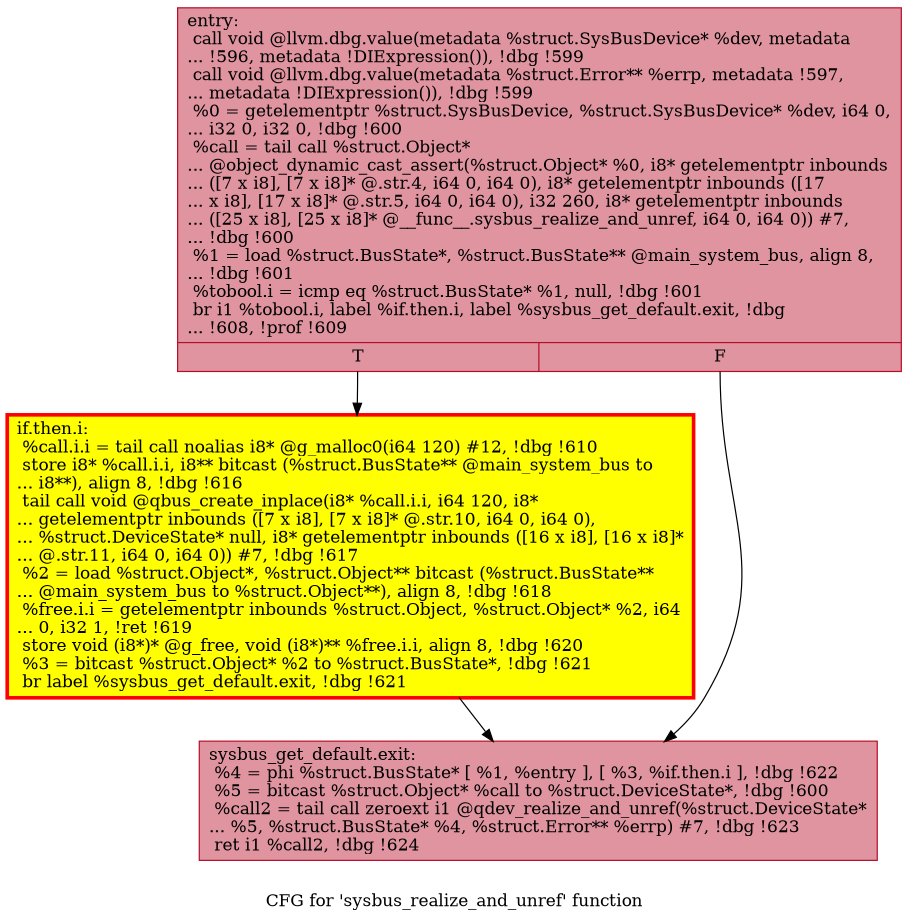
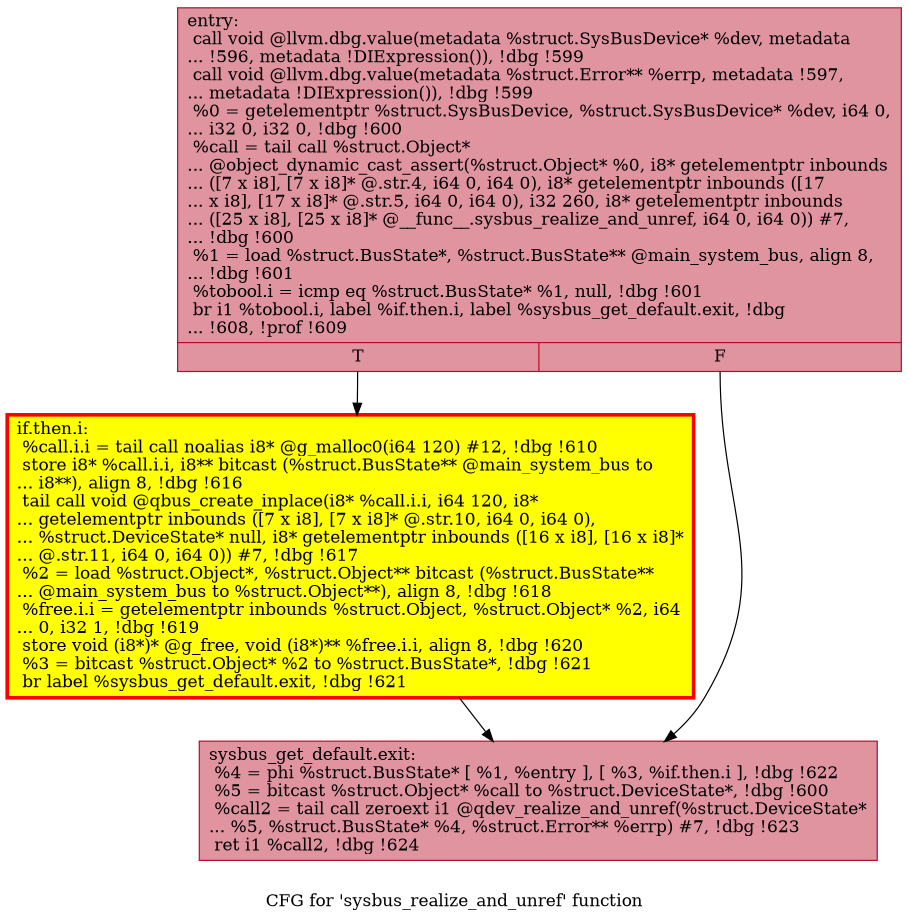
  digraph {
    label="CFG for 'sysbus_realize_and_unref' function"
    node [color="#b70d28ff" fillcolor="#b70d2870" shape=record style=filled]
    n1 [label="{entry:\l  call void @llvm.dbg.value(metadata %struct.SysBusDevice* %dev, metadata\l... !596, metadata !DIExpression()), !dbg !599\l  call void @llvm.dbg.value(metadata %struct.Error** %errp, metadata !597,\l... metadata !DIExpression()), !dbg !599\l  %0 = getelementptr %struct.SysBusDevice, %struct.SysBusDevice* %dev, i64 0,\l... i32 0, i32 0, !dbg !600\l  %call = tail call %struct.Object*\l... @object_dynamic_cast_assert(%struct.Object* %0, i8* getelementptr inbounds\l... ([7 x i8], [7 x i8]* @.str.4, i64 0, i64 0), i8* getelementptr inbounds ([17\l... x i8], [17 x i8]* @.str.5, i64 0, i64 0), i32 260, i8* getelementptr inbounds\l... ([25 x i8], [25 x i8]* @__func__.sysbus_realize_and_unref, i64 0, i64 0)) #7,\l... !dbg !600\l  %1 = load %struct.BusState*, %struct.BusState** @main_system_bus, align 8,\l... !dbg !601\l  %tobool.i = icmp eq %struct.BusState* %1, null, !dbg !601\l  br i1 %tobool.i, label %if.then.i, label %sysbus_get_default.exit, !dbg\l... !608, !prof !609\l|{<s0>T|<s1>F}}"]
-   n2 [color=red fillcolor=yellow label="{if.then.i:                                        \l  %call.i.i = tail call noalias i8* @g_malloc0(i64 120) #12, !dbg !610\l  store i8* %call.i.i, i8** bitcast (%struct.BusState** @main_system_bus to\l... i8**), align 8, !dbg !616\l  tail call void @qbus_create_inplace(i8* %call.i.i, i64 120, i8*\l... getelementptr inbounds ([7 x i8], [7 x i8]* @.str.10, i64 0, i64 0),\l... %struct.DeviceState* null, i8* getelementptr inbounds ([16 x i8], [16 x i8]*\l... @.str.11, i64 0, i64 0)) #7, !dbg !617\l  %2 = load %struct.Object*, %struct.Object** bitcast (%struct.BusState**\l... @main_system_bus to %struct.Object**), align 8, !dbg !618\l  %free.i.i = getelementptr inbounds %struct.Object, %struct.Object* %2, i64\l... 0, i32 1, !ret !619\l  store void (i8*)* @g_free, void (i8*)** %free.i.i, align 8, !dbg !620\l  %3 = bitcast %struct.Object* %2 to %struct.BusState*, !dbg !621\l  br label %sysbus_get_default.exit, !dbg !621\l}" penwidth=3.0]
+   n2 [color=red fillcolor=yellow label="{if.then.i:                                        \l  %call.i.i = tail call noalias i8* @g_malloc0(i64 120) #12, !dbg !610\l  store i8* %call.i.i, i8** bitcast (%struct.BusState** @main_system_bus to\l... i8**), align 8, !dbg !616\l  tail call void @qbus_create_inplace(i8* %call.i.i, i64 120, i8*\l... getelementptr inbounds ([7 x i8], [7 x i8]* @.str.10, i64 0, i64 0),\l... %struct.DeviceState* null, i8* getelementptr inbounds ([16 x i8], [16 x i8]*\l... @.str.11, i64 0, i64 0)) #7, !dbg !617\l  %2 = load %struct.Object*, %struct.Object** bitcast (%struct.BusState**\l... @main_system_bus to %struct.Object**), align 8, !dbg !618\l  %free.i.i = getelementptr inbounds %struct.Object, %struct.Object* %2, i64\l... 0, i32 1, !dbg !619\l  store void (i8*)* @g_free, void (i8*)** %free.i.i, align 8, !dbg !620\l  %3 = bitcast %struct.Object* %2 to %struct.BusState*, !dbg !621\l  br label %sysbus_get_default.exit, !dbg !621\l}" penwidth=3.0]
    n3 [label="{sysbus_get_default.exit:                          \l  %4 = phi %struct.BusState* [ %1, %entry ], [ %3, %if.then.i ], !dbg !622\l  %5 = bitcast %struct.Object* %call to %struct.DeviceState*, !dbg !600\l  %call2 = tail call zeroext i1 @qdev_realize_and_unref(%struct.DeviceState*\l... %5, %struct.BusState* %4, %struct.Error** %errp) #7, !dbg !623\l  ret i1 %call2, !dbg !624\l}"]
    n1 -> n2 [tailport=s0]
    n1 -> n3 [tailport=s1]
    n2 -> n3
  }
